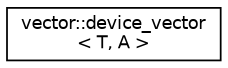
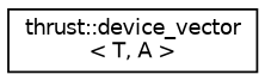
  digraph {
    rankdir=LR
    fontname="DejaVu Sans"
-   n1 [color=black fillcolor=white fontname="DejaVu Sans" fontsize=10 height=0.2 label="vector::device_vector\l\< T, A \>" shape=record style=filled width=0.4]
+   n1 [color=black fillcolor=white fontname="DejaVu Sans" fontsize=10 height=0.2 label="thrust::device_vector\l\< T, A \>" shape=record style=filled width=0.4]
  }
